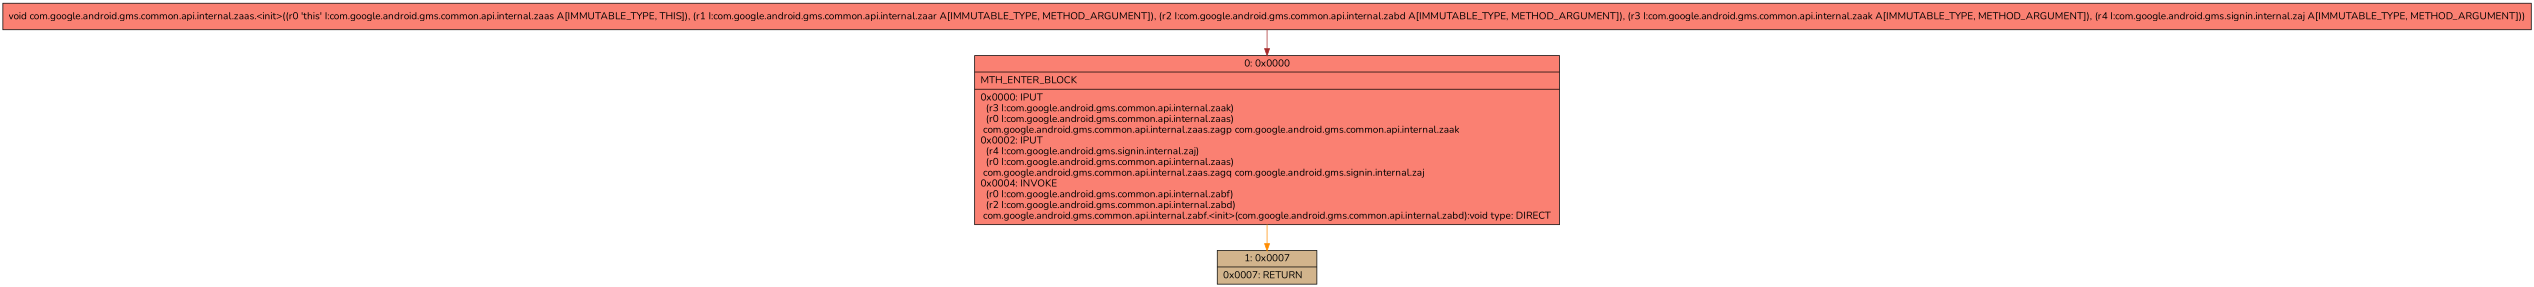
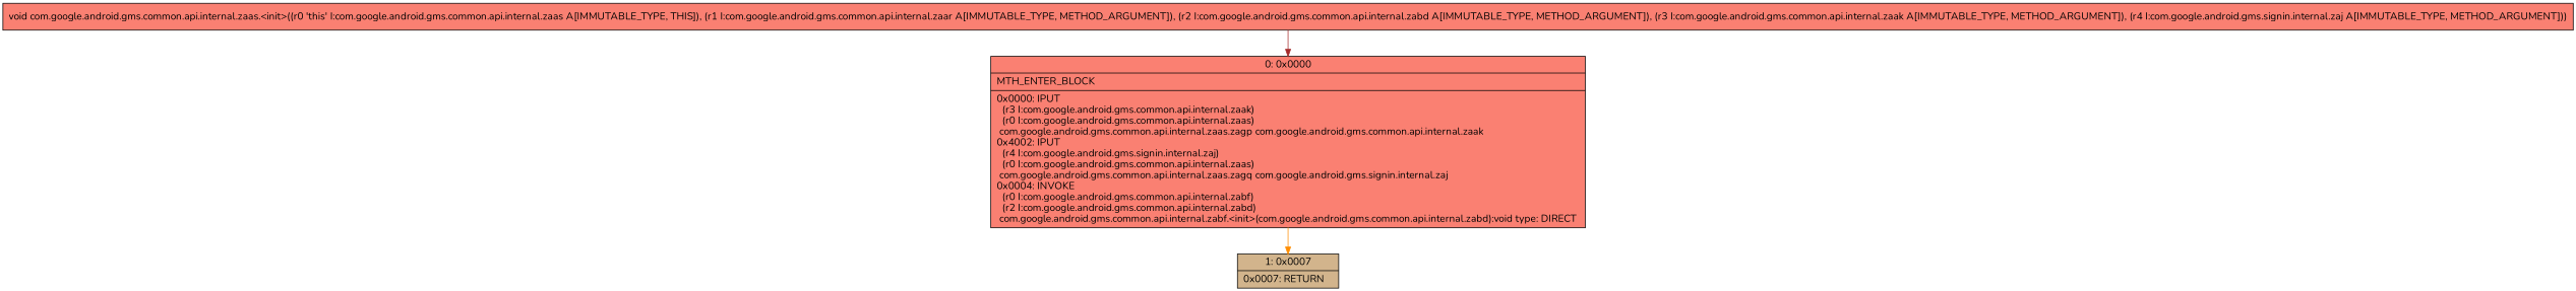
  digraph {
    fontname=Nunito
    node [shape=record style=filled fillcolor=salmon fontname=Nunito]
    edge [fontname=Nunito]
-   n1 [label="{0\:\ 0x0000|MTH_ENTER_BLOCK\l|0x0000: IPUT  \l  (r3 I:com.google.android.gms.common.api.internal.zaak)\l  (r0 I:com.google.android.gms.common.api.internal.zaas)\l com.google.android.gms.common.api.internal.zaas.zagp com.google.android.gms.common.api.internal.zaak \l0x0002: IPUT  \l  (r4 I:com.google.android.gms.signin.internal.zaj)\l  (r0 I:com.google.android.gms.common.api.internal.zaas)\l com.google.android.gms.common.api.internal.zaas.zagq com.google.android.gms.signin.internal.zaj \l0x0004: INVOKE  \l  (r0 I:com.google.android.gms.common.api.internal.zabf)\l  (r2 I:com.google.android.gms.common.api.internal.zabd)\l com.google.android.gms.common.api.internal.zabf.\<init\>(com.google.android.gms.common.api.internal.zabd):void type: DIRECT \l}"]
+   n1 [label="{0\:\ 0x0000|MTH_ENTER_BLOCK\l|0x0000: IPUT  \l  (r3 I:com.google.android.gms.common.api.internal.zaak)\l  (r0 I:com.google.android.gms.common.api.internal.zaas)\l com.google.android.gms.common.api.internal.zaas.zagp com.google.android.gms.common.api.internal.zaak \l0x4002: IPUT  \l  (r4 I:com.google.android.gms.signin.internal.zaj)\l  (r0 I:com.google.android.gms.common.api.internal.zaas)\l com.google.android.gms.common.api.internal.zaas.zagq com.google.android.gms.signin.internal.zaj \l0x0004: INVOKE  \l  (r0 I:com.google.android.gms.common.api.internal.zabf)\l  (r2 I:com.google.android.gms.common.api.internal.zabd)\l com.google.android.gms.common.api.internal.zabf.\<init\>(com.google.android.gms.common.api.internal.zabd):void type: DIRECT \l}"]
    n2 [label="{1\:\ 0x0007|0x0007: RETURN   \l}" fillcolor=tan]
    n3 [label="{void com.google.android.gms.common.api.internal.zaas.\<init\>((r0 'this' I:com.google.android.gms.common.api.internal.zaas A[IMMUTABLE_TYPE, THIS]), (r1 I:com.google.android.gms.common.api.internal.zaar A[IMMUTABLE_TYPE, METHOD_ARGUMENT]), (r2 I:com.google.android.gms.common.api.internal.zabd A[IMMUTABLE_TYPE, METHOD_ARGUMENT]), (r3 I:com.google.android.gms.common.api.internal.zaak A[IMMUTABLE_TYPE, METHOD_ARGUMENT]), (r4 I:com.google.android.gms.signin.internal.zaj A[IMMUTABLE_TYPE, METHOD_ARGUMENT])) }"]
    n1 -> n2 [color=darkorange]
    n3 -> n1 [color=brown]
  }
